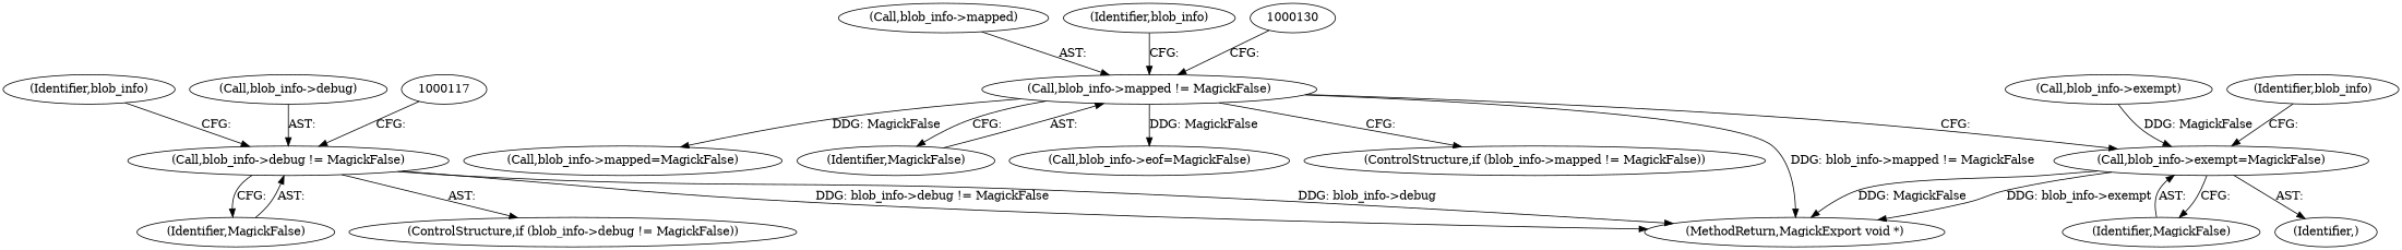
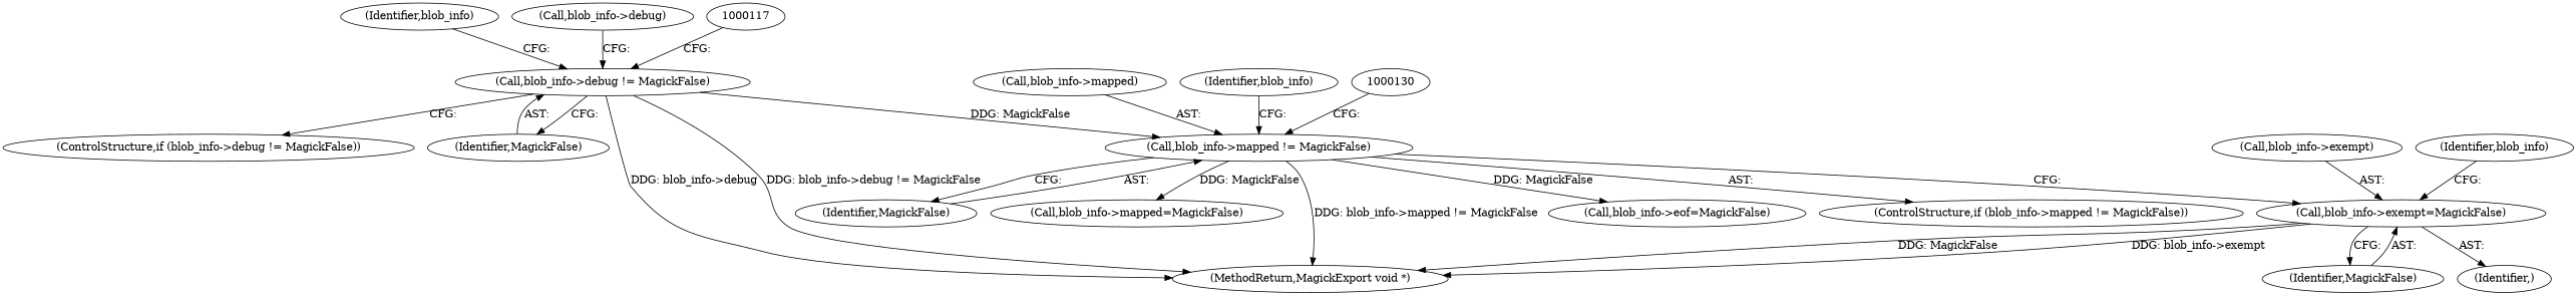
  digraph {
    n1 [label="(Call,blob_info->exempt=MagickFalse)"]
    n2 [label="(Identifier,)"]
    n3 [label="(Identifier,MagickFalse)"]
    n4 [label="(MethodReturn,MagickExport void *)"]
    n5 [label="(Call,blob_info->mapped != MagickFalse)"]
    n6 [label="(Call,blob_info->eof=MagickFalse)"]
    n7 [label="(ControlStructure,if (blob_info->mapped != MagickFalse))"]
    n8 [label="(Identifier,MagickFalse)"]
    n9 [label="(Call,blob_info->mapped=MagickFalse)"]
    n10 [label="(Call,blob_info->debug != MagickFalse)"]
    n11 [label="(Identifier,MagickFalse)"]
    n12 [label="(ControlStructure,if (blob_info->debug != MagickFalse))"]
    n13 [label="(Call,blob_info->mapped)"]
    n14 [label="(Identifier,blob_info)"]
    n15 [label="(Call,blob_info->exempt)"]
    n16 [label="(Call,blob_info->debug)"]
    n17 [label="(Identifier,blob_info)"]
    n18 [label="(Identifier,blob_info)"]
    1000130
    1000117
    n1 -> n2 [label="AST: "]
    n1 -> n3 [label="CFG: "]
    n1 -> n4 [label="DDG: MagickFalse"]
    n1 -> n4 [label="DDG: blob_info->exempt"]
    n3 -> n1 [label="AST: "]
    n5 -> n1 [label="CFG: "]
    n5 -> n4 [label="DDG: blob_info->mapped != MagickFalse"]
    n5 -> n6 [label="DDG: MagickFalse"]
-   n5 -> n7 [label="CFG: "]
+   n5 -> n7 [label="AST: "]
    n5 -> n8 [label="CFG: "]
    n5 -> n9 [label="DDG: MagickFalse"]
    n8 -> n5 [label="AST: "]
    n10 -> n4 [label="DDG: blob_info->debug"]
    n10 -> n4 [label="DDG: blob_info->debug != MagickFalse"]
+   n10 -> n5 [label="DDG: MagickFalse"]
    n10 -> n11 [label="CFG: "]
-   n10 -> n12 [label="AST: "]
+   n10 -> n12 [label="CFG: "]
    n11 -> n10 [label="AST: "]
    n13 -> n5 [label="AST: "]
    n14 -> n10 [label="CFG: "]
-   n15 -> n1 [label="DDG: MagickFalse"]
-   n16 -> n10 [label="AST: "]
+   n15 -> n1 [label="AST: "]
+   n16 -> n10 [label="CFG: "]
    n17 -> n5 [label="CFG: "]
    n18 -> n1 [label="CFG: "]
    1000130 -> n5 [label="CFG: "]
    1000117 -> n10 [label="CFG: "]
  }
